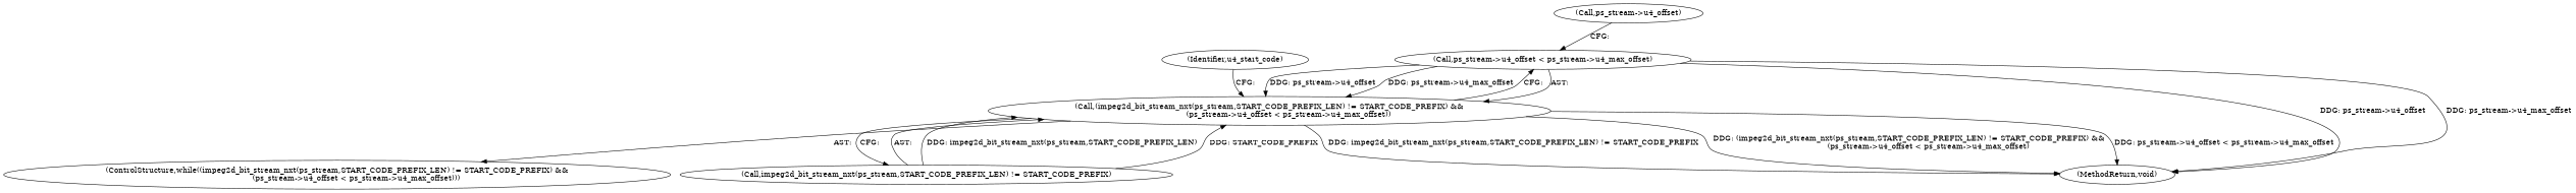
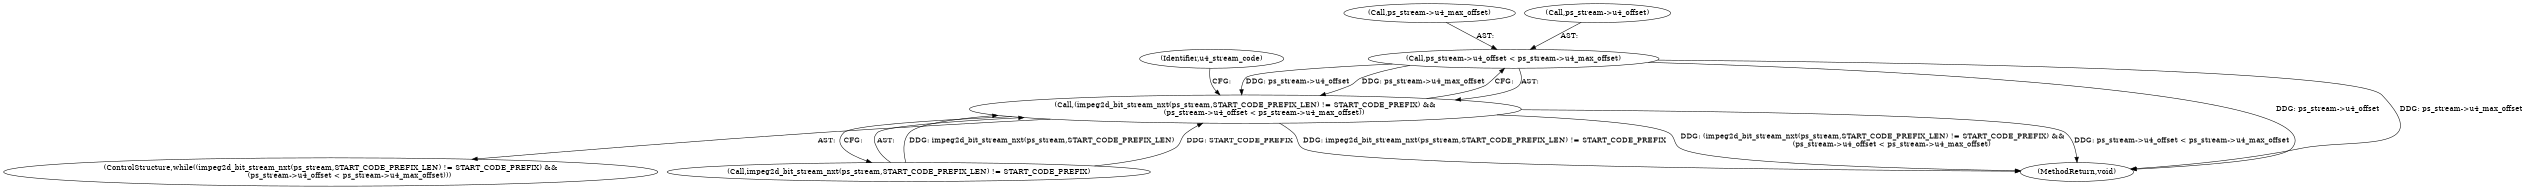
  digraph {
    n1 [label="(Call,ps_stream->u4_offset < ps_stream->u4_max_offset)"]
    n2 [label="(Call,(impeg2d_bit_stream_nxt(ps_stream,START_CODE_PREFIX_LEN) != START_CODE_PREFIX) &&\n                (ps_stream->u4_offset < ps_stream->u4_max_offset))"]
    n3 [label="(MethodReturn,void)"]
    n4 [label="(ControlStructure,while((impeg2d_bit_stream_nxt(ps_stream,START_CODE_PREFIX_LEN) != START_CODE_PREFIX) &&\n                (ps_stream->u4_offset < ps_stream->u4_max_offset)))"]
    n5 [label="(Call,impeg2d_bit_stream_nxt(ps_stream,START_CODE_PREFIX_LEN) != START_CODE_PREFIX)"]
-   n7 [label="(Identifier,u4_start_code)"]
+   n6 [label="(Call,ps_stream->u4_max_offset)"]
+   n7 [label="(Identifier,u4_stream_code)"]
    n8 [label="(Call,ps_stream->u4_offset)"]
    n1 -> n2 [label="AST: "]
    n1 -> n2 [label="DDG: ps_stream->u4_offset"]
    n1 -> n2 [label="DDG: ps_stream->u4_max_offset"]
    n1 -> n3 [label="DDG: ps_stream->u4_offset"]
    n1 -> n3 [label="DDG: ps_stream->u4_max_offset"]
    n2 -> n1 [label="CFG: "]
    n2 -> n3 [label="DDG: (impeg2d_bit_stream_nxt(ps_stream,START_CODE_PREFIX_LEN) != START_CODE_PREFIX) &&\n                (ps_stream->u4_offset < ps_stream->u4_max_offset)"]
    n2 -> n3 [label="DDG: ps_stream->u4_offset < ps_stream->u4_max_offset"]
    n2 -> n3 [label="DDG: impeg2d_bit_stream_nxt(ps_stream,START_CODE_PREFIX_LEN) != START_CODE_PREFIX"]
    n2 -> n4 [label="AST: "]
    n2 -> n5 [label="CFG: "]
    n5 -> n2 [label="AST: "]
    n5 -> n2 [label="DDG: impeg2d_bit_stream_nxt(ps_stream,START_CODE_PREFIX_LEN)"]
    n5 -> n2 [label="DDG: START_CODE_PREFIX"]
+   n6 -> n1 [label="AST: "]
    n7 -> n2 [label="CFG: "]
-   n8 -> n1 [label="CFG: "]
+   n8 -> n1 [label="AST: "]
  }
